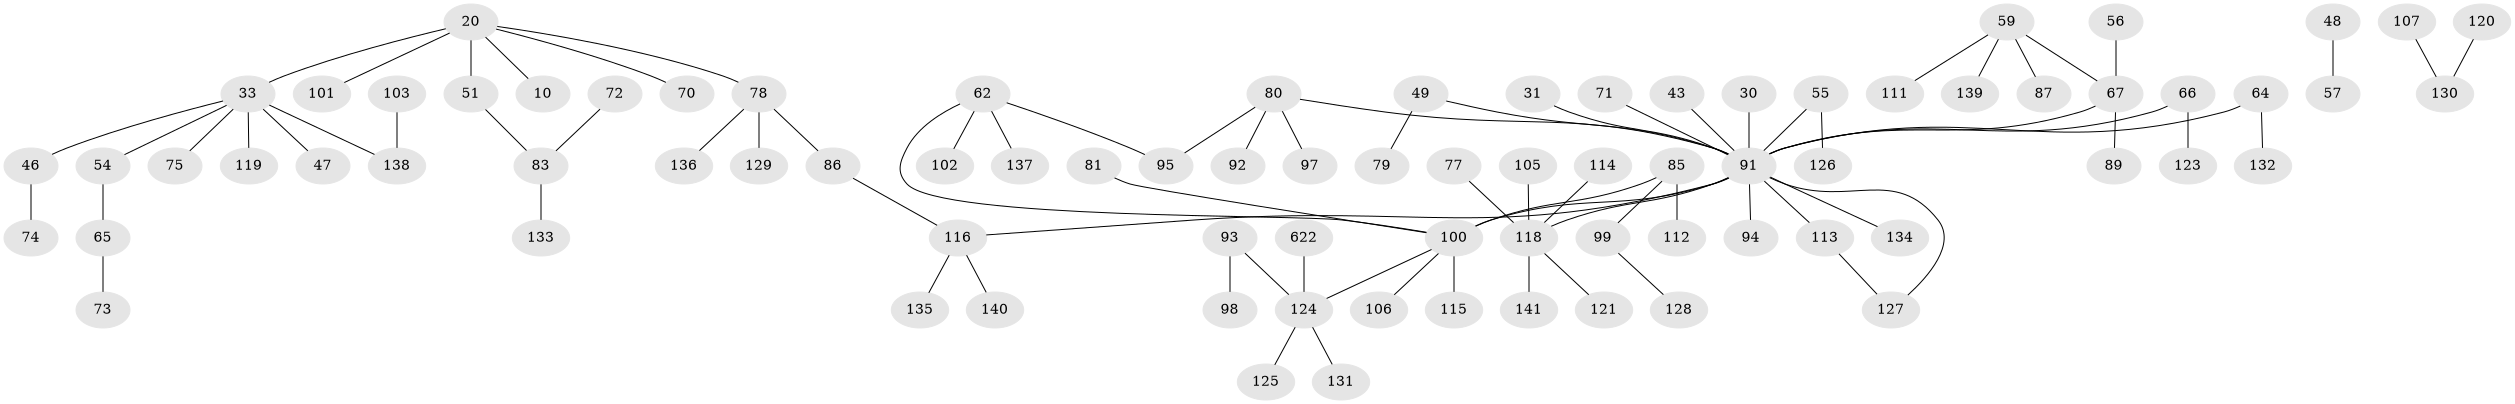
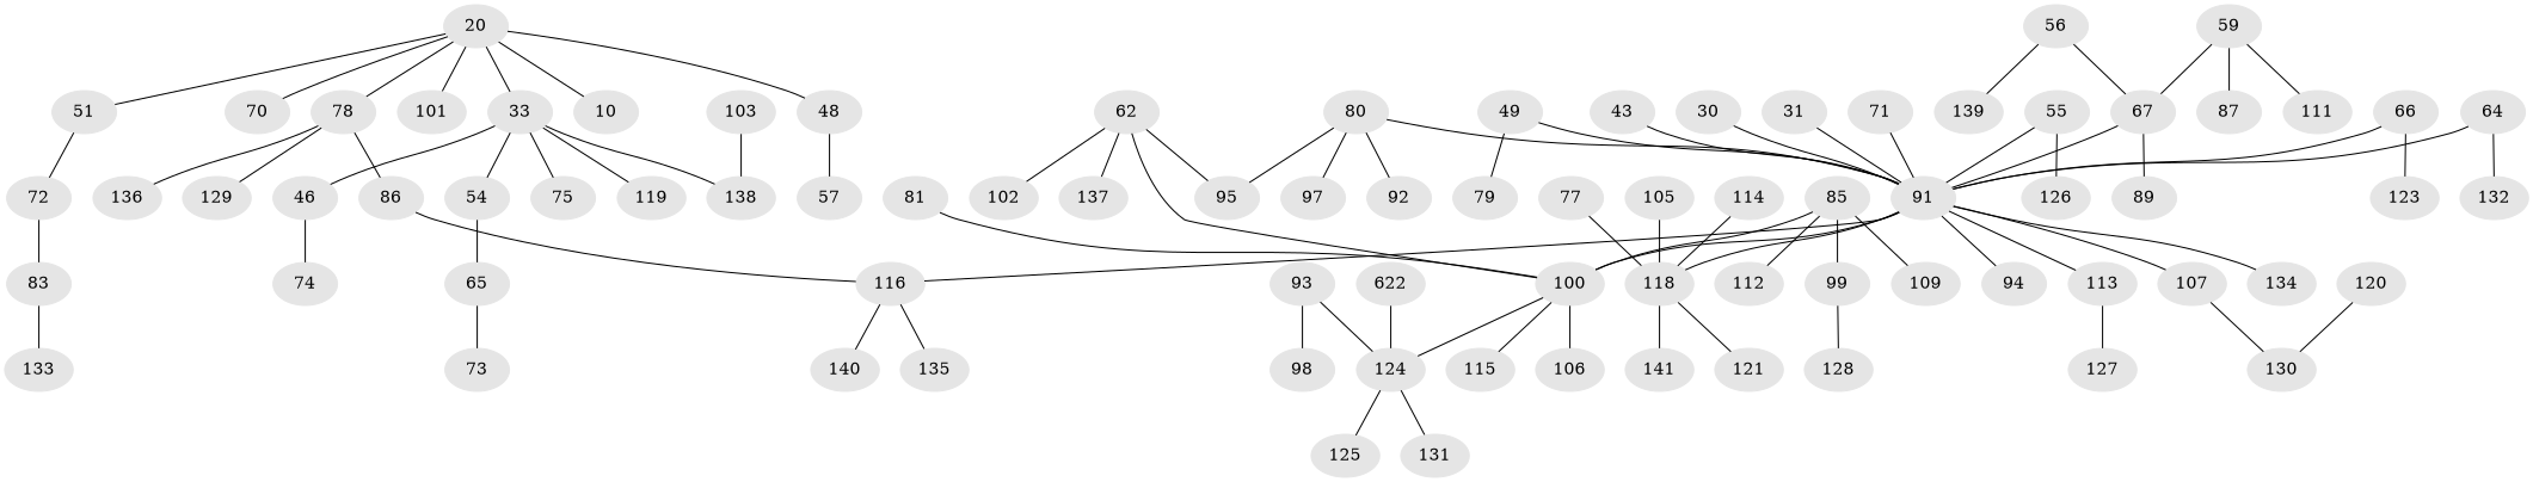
  graph {
    node [color=gray90 style=filled]
    20 [super="+9+18"]
    33 [super="+23"]
    n3 [label=10]
    48
    51
    70
    78
    101 [super="+84"]
    46
-   47
    54
    75
    119
    138 [super="+82"]
    57
    72
    86
    129
    136
    91 [super="+26+29+68"]
    100 [super="+11+21+27+64+53+42+96"]
    118 [super="+10+36+52+60"]
    116 [super="+17"]
    94
    107 [super="+104"]
    113
    134
    30
    31
    74
    65
    43
    49 [super="+44"]
    79
    83
    73
    55
    126
    56 [super="+45"]
    67 [super="+41"]
    89
    59
    87
    111
    139
    62 [super="+61"]
    95
    102
    137
    124 [super="+76+117"]
    106
    115
    66
    123
    n55 [label=64]
    132
    71
    133
    121
    141
    77
    80
    92
    97
    81
    85
    99
+   109
    112
    128
    135
    140
    130 [super="+110"]
    127
    93
    98
    125
    131
    103
    105
    114
    120
    n83 [label=622]
    20 -- 33 [weight=2]
    20 -- n3
+   20 -- 48
    20 -- 51
    20 -- 70
    20 -- 78
    20 -- 101
    33 -- 46
-   33 -- 47
    33 -- 54
    33 -- 75
    33 -- 119
    33 -- 138
    48 -- 57
-   51 -- 83
+   51 -- 72
    78 -- 86
    78 -- 129
    78 -- 136
    46 -- 74
    54 -- 65
    72 -- 83
    86 -- 116
    91 -- 100 [weight=4]
    91 -- 118
    91 -- 116
    91 -- 94
-   91 -- 127
+   91 -- 107
    91 -- 113
    91 -- 134
    100 -- 124
    100 -- 106
    100 -- 115
    118 -- 121
    118 -- 141
    116 -- 135
    116 -- 140
    107 -- 130
    113 -- 127
    30 -- 91
    31 -- 91
    65 -- 73
    43 -- 91
    49 -- 91
    49 -- 79
    83 -- 133
    55 -- 91
    55 -- 126
    56 -- 67
    67 -- 91
    67 -- 89
    59 -- 67
    59 -- 87
    59 -- 111
-   59 -- 139
+   56 -- 139
    62 -- 100
    62 -- 95
    62 -- 102
    62 -- 137
    124 -- 125
    124 -- 131
    66 -- 91
    66 -- 123
    n55 -- 91
    n55 -- 132
    71 -- 91
    77 -- 118
    80 -- 91
    80 -- 95
    80 -- 92
    80 -- 97
    81 -- 100
    85 -- 100
    85 -- 99
+   85 -- 109
    85 -- 112
    99 -- 128
    93 -- 124
    93 -- 98
    103 -- 138
    105 -- 118
    114 -- 118
    120 -- 130
    n83 -- 124
  }
